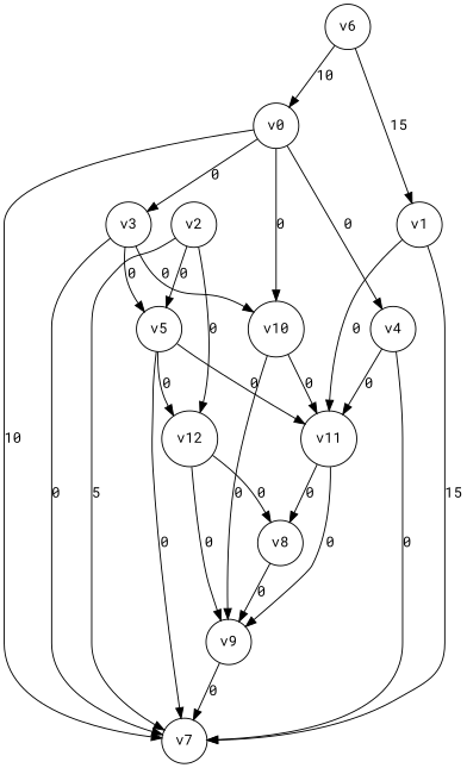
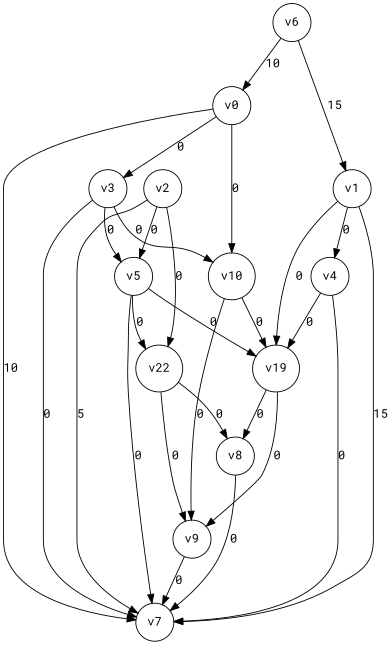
  digraph {
    fontname="Roboto Mono"
    node [fontname="Roboto Mono" shape=circle]
    edge [fontname="Roboto Mono"]
    n1 [label=v0]
    n2 [label=v3]
    n3 [label=v7]
    n4 [label=v10]
    n5 [label=v5]
-   n6 [label=v11]
+   n6 [label=v19]
    n7 [label=v9]
    n8 [label=v1]
    n9 [label=v4]
    n10 [label=v8]
    n11 [label=v2]
-   n12 [label=v12]
+   n12 [label=v22]
    n13 [label=v6]
    n1 -> n2 [label=0]
    n1 -> n3 [label=10]
    n1 -> n4 [label=0]
    n2 -> n3 [label=0]
    n2 -> n4 [label=0]
    n2 -> n5 [label=0]
    n4 -> n6 [label=0]
    n4 -> n7 [label=0]
    n5 -> n3 [label=0]
    n5 -> n6 [label=0]
    n5 -> n12 [label=0]
    n6 -> n7 [label=0]
    n6 -> n10 [label=0]
    n7 -> n3 [label=0]
    n8 -> n3 [label=15]
    n8 -> n6 [label=0]
-   n1 -> n9 [label=0]
+   n8 -> n9 [label=0]
    n9 -> n3 [label=0]
    n9 -> n6 [label=0]
-   n10 -> n7 [label=0]
+   n10 -> n3 [label=0]
    n11 -> n3 [label=5]
    n11 -> n5 [label=0]
    n11 -> n12 [label=0]
    n12 -> n7 [label=0]
    n12 -> n10 [label=0]
    n13 -> n1 [label=10]
    n13 -> n8 [label=15]
  }
